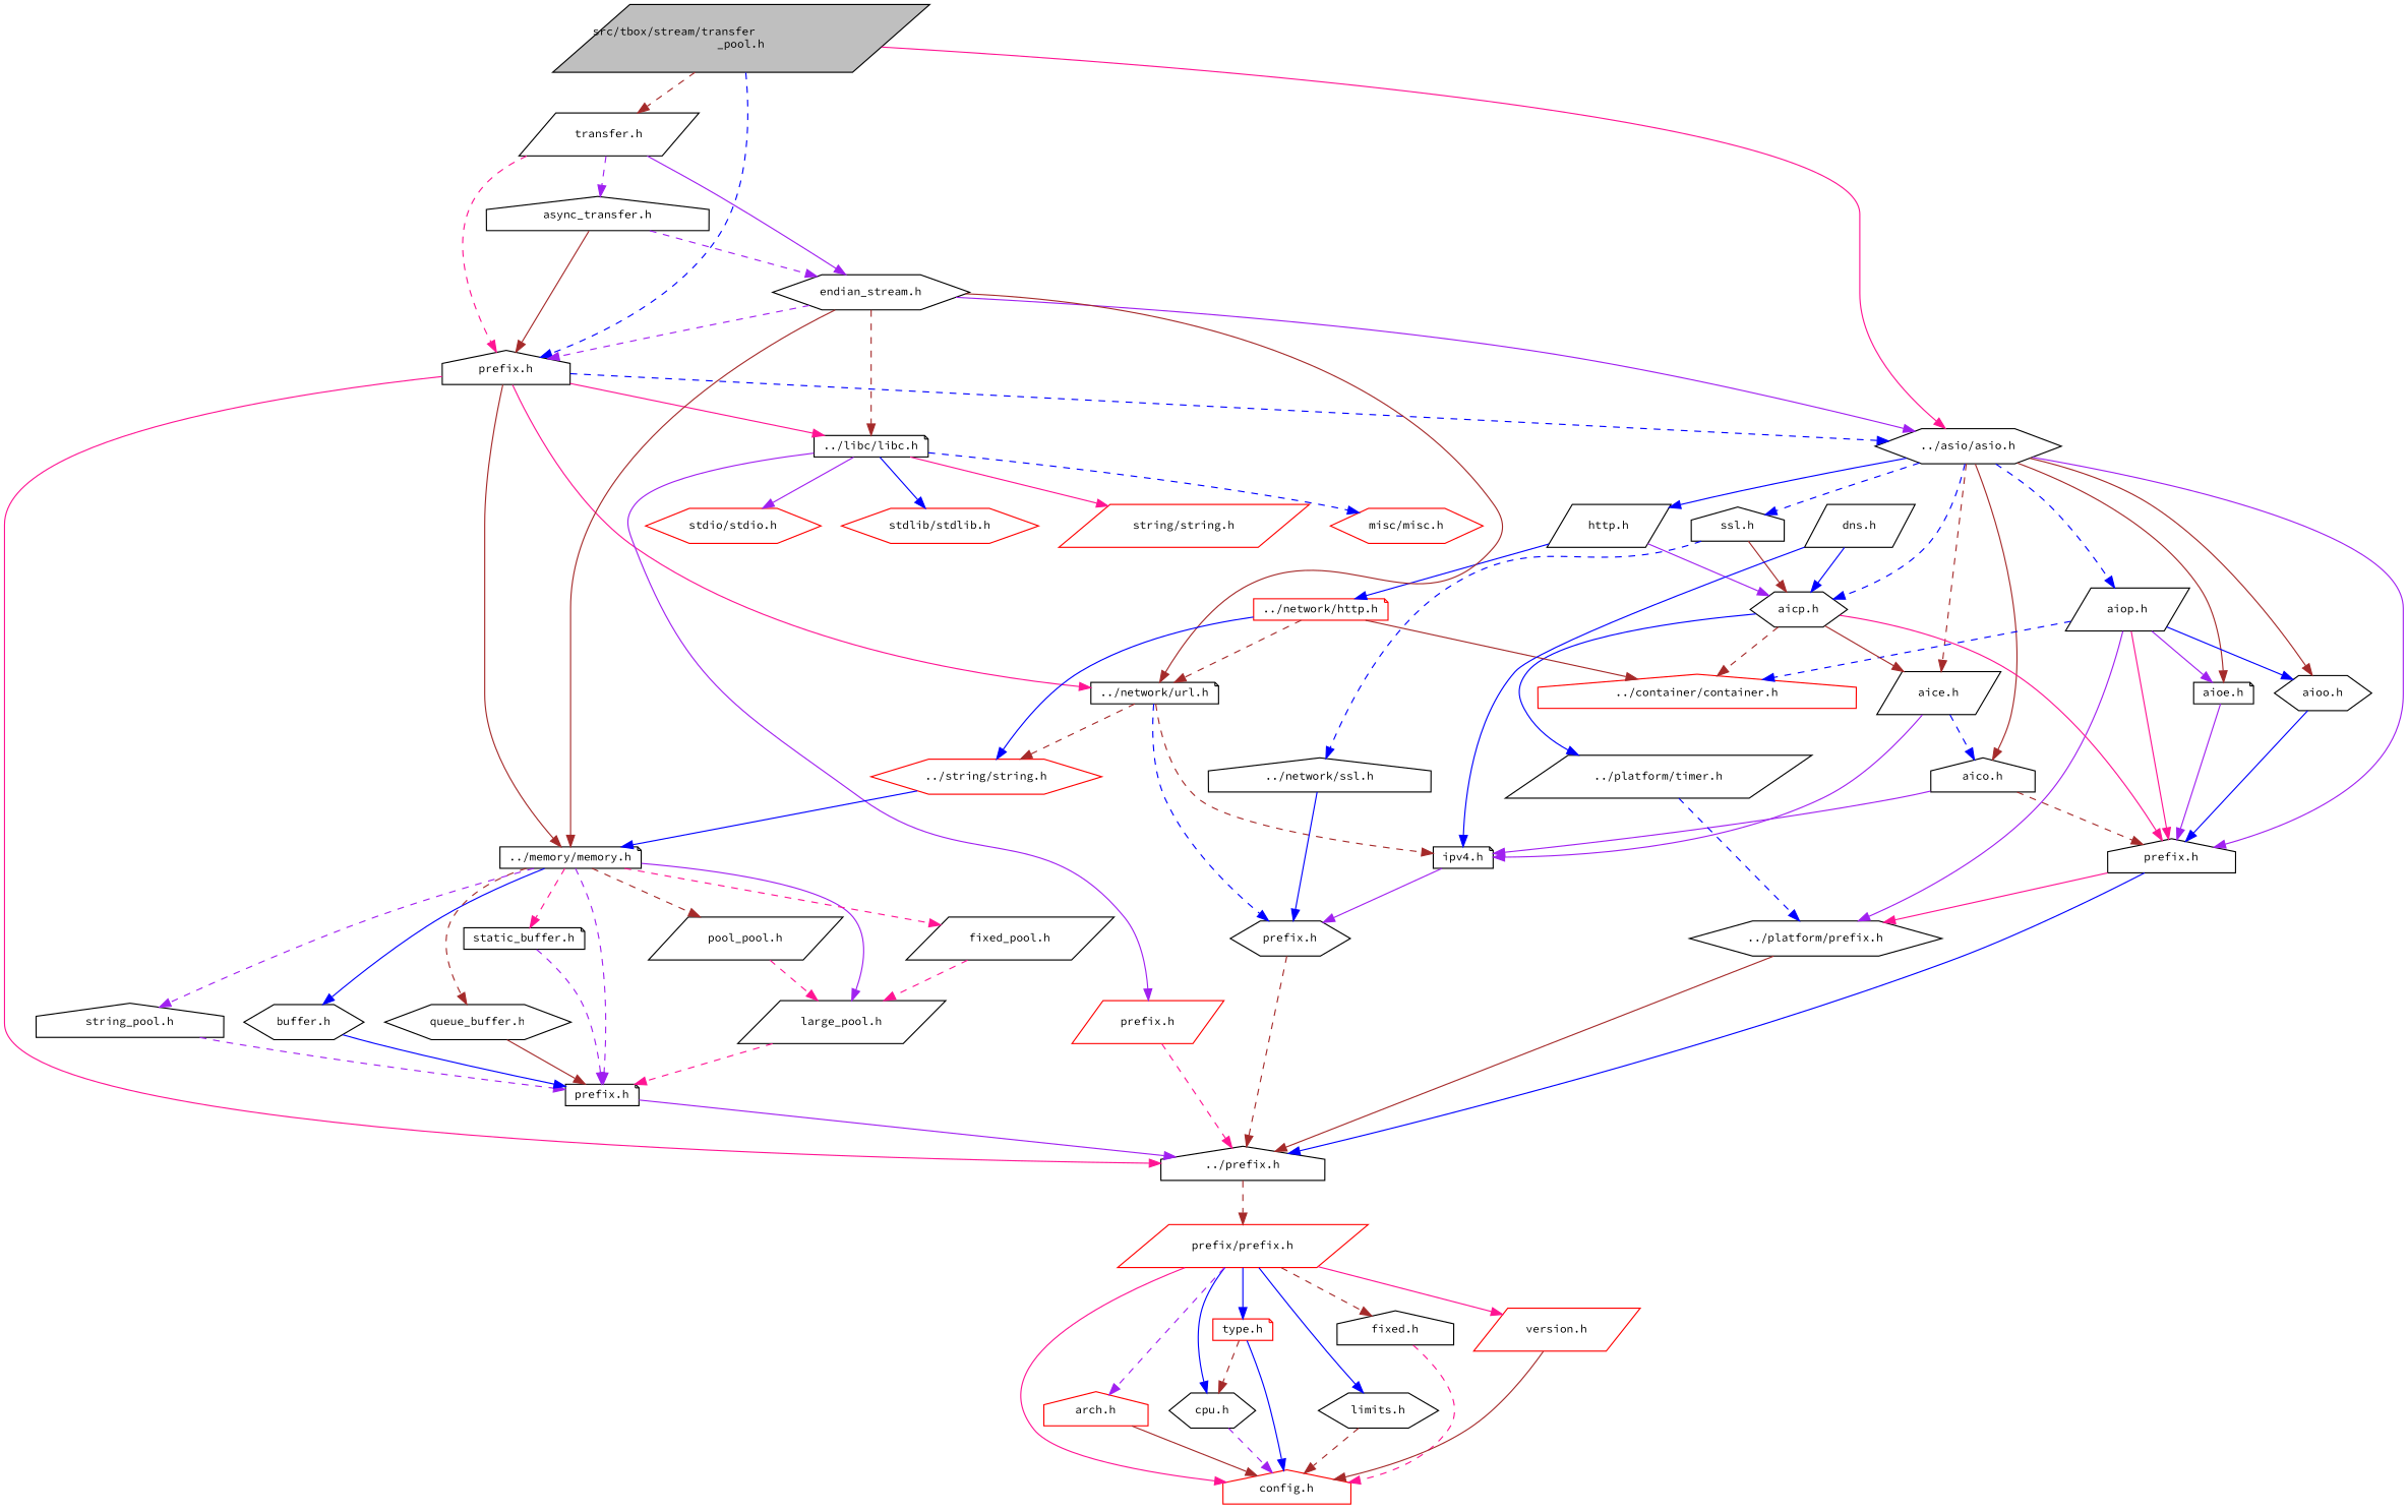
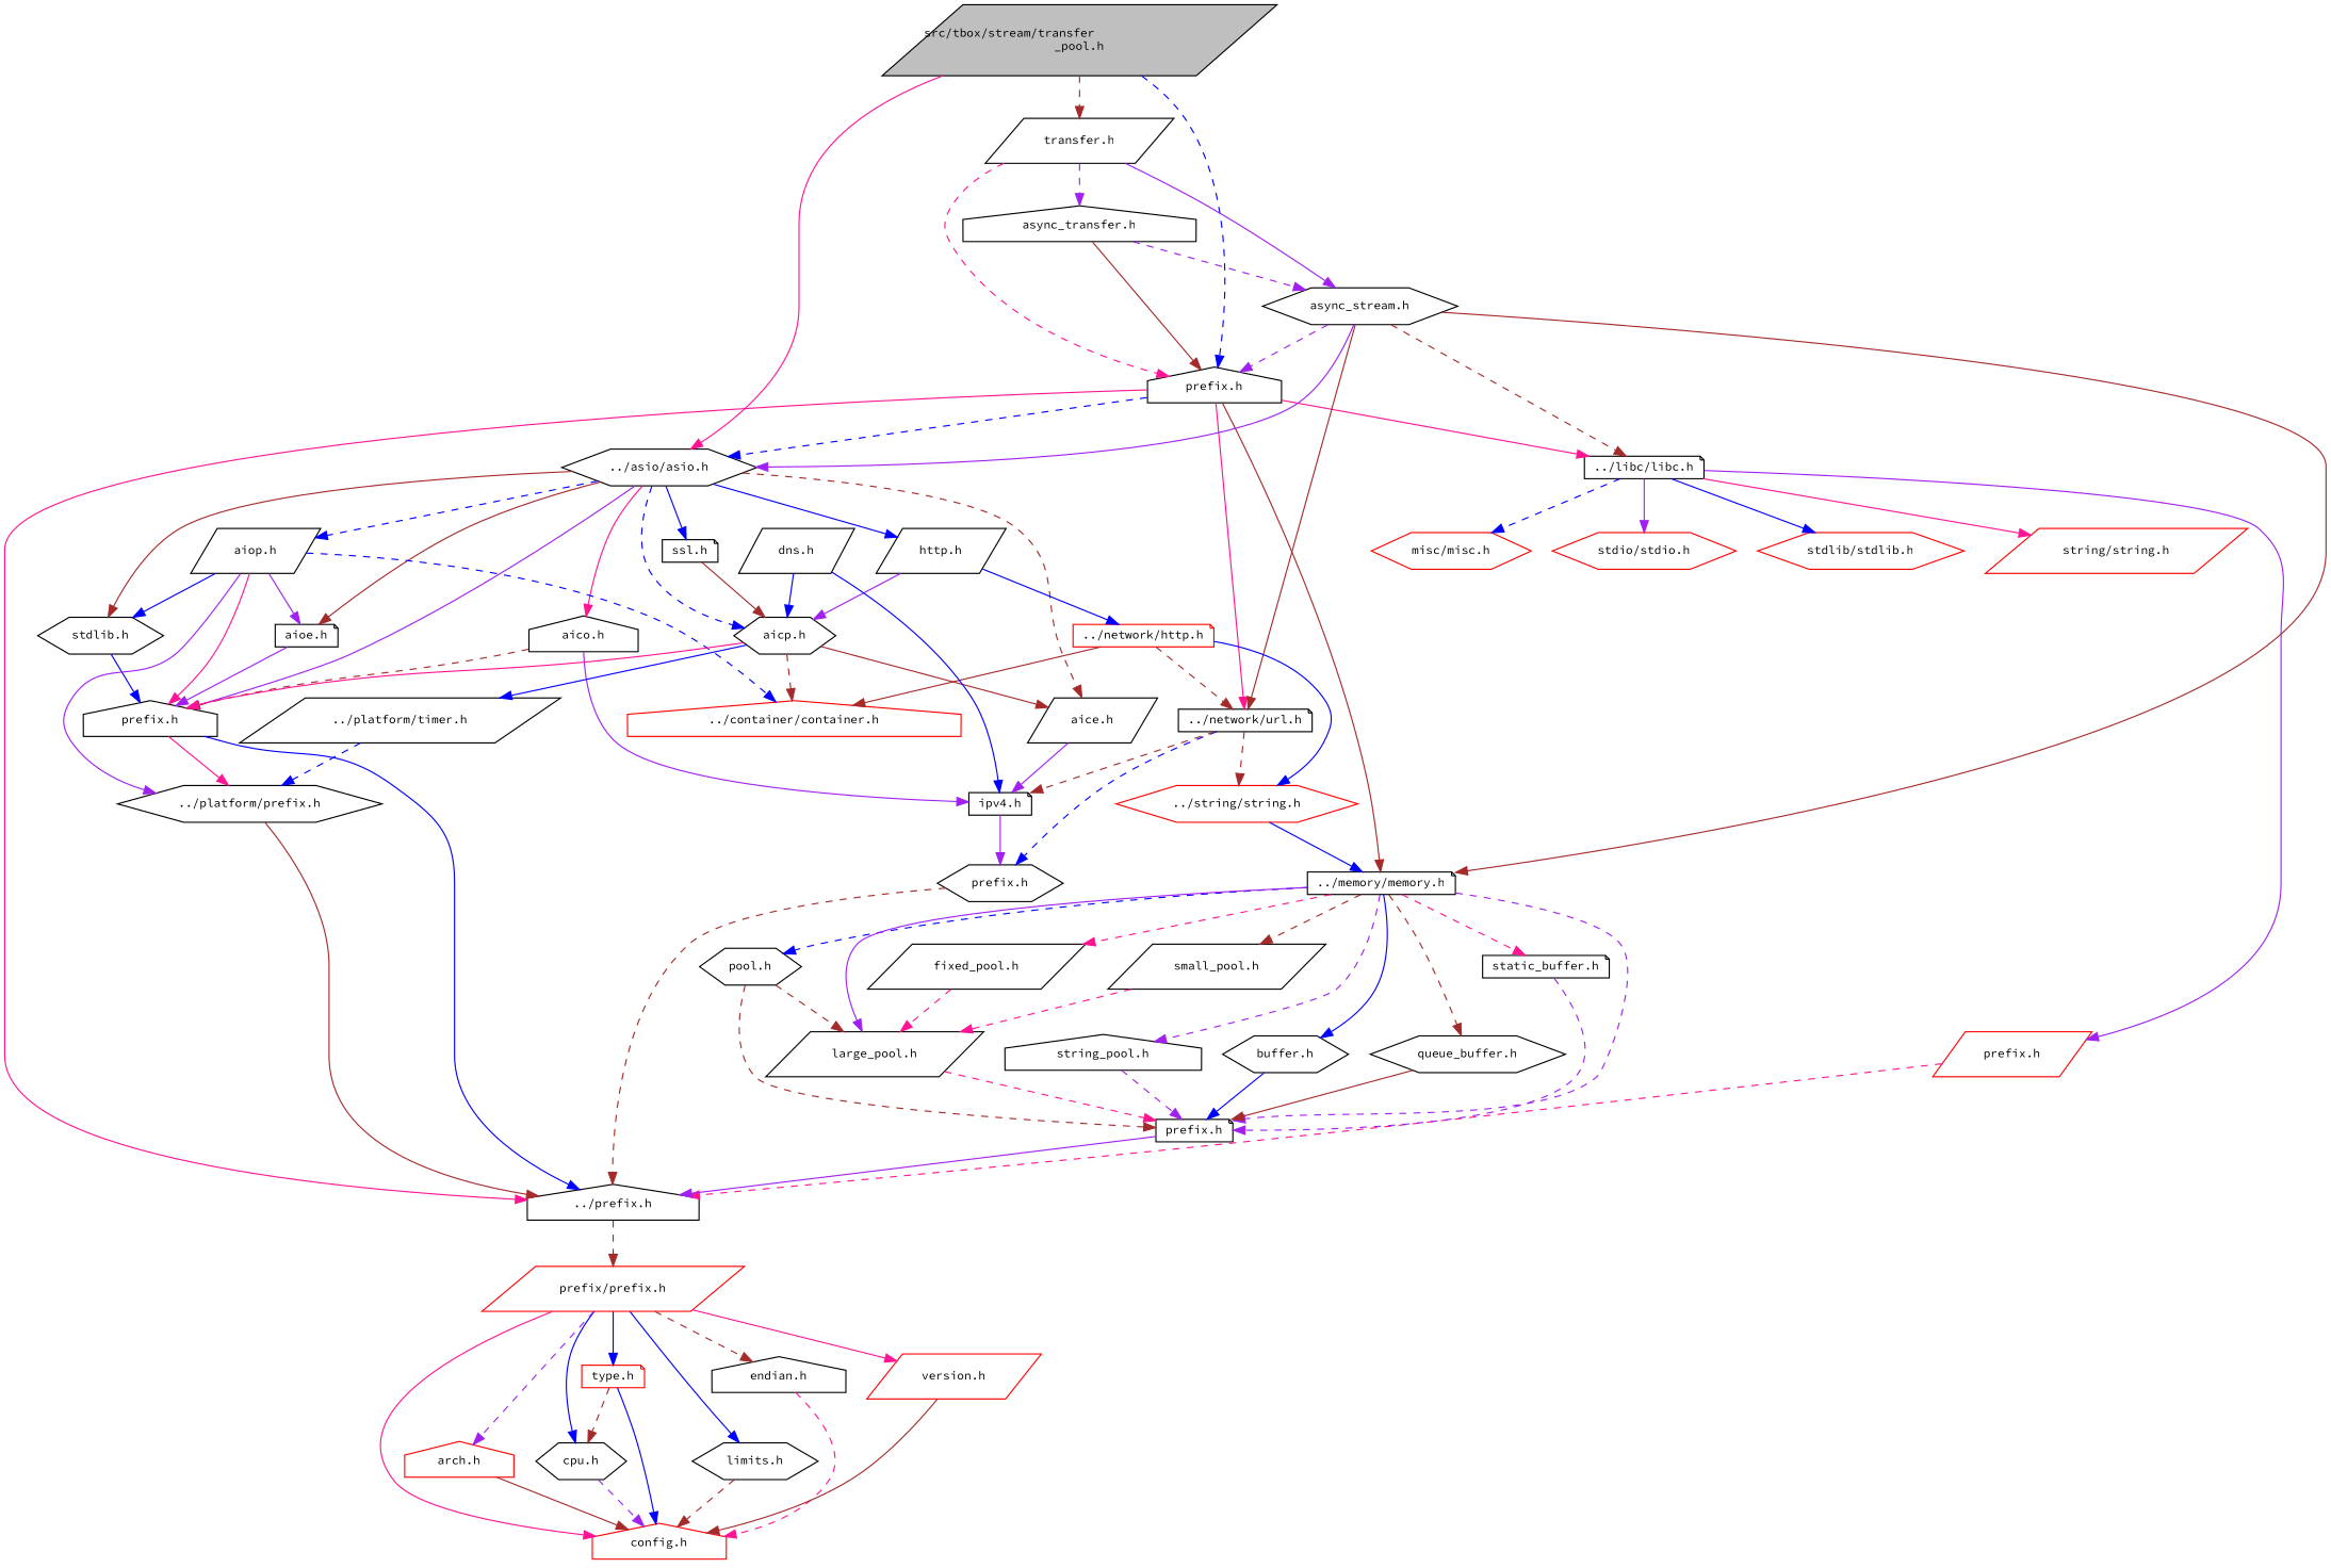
  digraph {
    fontname="Source Code Pro"
    node [color=black fillcolor=white fontname="Source Code Pro" fontsize=10 shape=hexagon style=filled]
    edge [color=brown fontname="Source Code Pro" fontsize=10 labelfontname=CourierNew labelfontsize=10 style=solid]
    n1 [fillcolor=grey75 fontcolor=black height=0.2 label="src/tbox/stream/transfer\l_pool.h" shape=parallelogram width=0.4]
    n2 [height=0.2 label="prefix.h" shape=house width=0.4]
    n3 [height=0.2 label="../asio/asio.h" width=0.4]
    n4 [height=0.2 label="transfer.h" shape=parallelogram width=0.4]
    n5 [height=0.2 label="../prefix.h" shape=house width=0.4]
    n6 [height=0.2 label="../libc/libc.h" shape=note width=0.4]
    n7 [height=0.2 label="../network/url.h" shape=note width=0.4]
    n8 [height=0.2 label="../memory/memory.h" shape=note width=0.4]
    n9 [height=0.2 label="prefix.h" shape=house width=0.4]
-   n10 [height=0.2 label="aioo.h" width=0.4]
+   n10 [height=0.2 label="stdlib.h" width=0.4]
    n11 [height=0.2 label="aioe.h" shape=note width=0.4]
    n12 [height=0.2 label="aiop.h" shape=parallelogram width=0.4]
    n13 [height=0.2 label="aico.h" shape=house width=0.4]
    n14 [height=0.2 label="aice.h" shape=parallelogram width=0.4]
    n15 [height=0.2 label="aicp.h" width=0.4]
    n16 [height=0.2 label="http.h" shape=parallelogram width=0.4]
-   n17 [height=0.2 label="ssl.h" shape=house width=0.4]
-   n18 [height=0.2 label="endian_stream.h" width=0.4]
+   n17 [height=0.2 label="ssl.h" shape=note width=0.4]
+   n18 [height=0.2 label="async_stream.h" width=0.4]
    n19 [height=0.2 label="async_transfer.h" shape=house width=0.4]
    n20 [color=red height=0.2 label="prefix/prefix.h" shape=parallelogram width=0.4]
    n21 [color=red height=0.2 label="prefix.h" shape=parallelogram width=0.4]
    n22 [color=red height=0.2 label="misc/misc.h" width=0.4]
    n23 [color=red height=0.2 label="stdio/stdio.h" width=0.4]
    n24 [color=red height=0.2 label="stdlib/stdlib.h" width=0.4]
    n25 [color=red height=0.2 label="string/string.h" shape=parallelogram width=0.4]
    n26 [height=0.2 label="prefix.h" width=0.4]
    n27 [height=0.2 label="ipv4.h" shape=note width=0.4]
    n28 [color=red height=0.2 label="../string/string.h" width=0.4]
    n29 [height=0.2 label="prefix.h" shape=note width=0.4]
+   n30 [height=0.2 label="pool.h" width=0.4]
    n31 [height=0.2 label="large_pool.h" shape=parallelogram width=0.4]
    n32 [height=0.2 label="fixed_pool.h" shape=parallelogram width=0.4]
-   n33 [height=0.2 label="pool_pool.h" shape=parallelogram width=0.4]
+   n33 [height=0.2 label="small_pool.h" shape=parallelogram width=0.4]
    n34 [height=0.2 label="string_pool.h" shape=house width=0.4]
    n35 [height=0.2 label="buffer.h" width=0.4]
    n36 [height=0.2 label="queue_buffer.h" width=0.4]
    n37 [height=0.2 label="static_buffer.h" shape=note width=0.4]
    n38 [color=red height=0.2 label="config.h" shape=house width=0.4]
    n39 [height=0.2 label="cpu.h" width=0.4]
    n40 [color=red height=0.2 label="arch.h" shape=house width=0.4]
    n41 [color=red height=0.2 label="type.h" shape=note width=0.4]
    n42 [height=0.2 label="limits.h" width=0.4]
-   n43 [height=0.2 label="fixed.h" shape=house width=0.4]
+   n43 [height=0.2 label="endian.h" shape=house width=0.4]
    n44 [color=red height=0.2 label="version.h" shape=parallelogram width=0.4]
    n45 [height=0.2 label="../platform/prefix.h" width=0.4]
    n46 [color=red height=0.2 label="../container/container.h" shape=house width=0.4]
    n47 [height=0.2 label="../platform/timer.h" shape=parallelogram width=0.4]
    n48 [color=red height=0.2 label="../network/http.h" shape=note width=0.4]
    n49 [height=0.2 label="dns.h" shape=parallelogram width=0.4]
-   n50 [height=0.2 label="../network/ssl.h" shape=house width=0.4]
    n1 -> n2 [color=blue style=dashed]
    n1 -> n3 [color=deeppink]
    n1 -> n4 [style=dashed]
    n2 -> n3 [color=blue style=dashed]
    n2 -> n5 [color=deeppink]
    n2 -> n6 [color=deeppink]
    n2 -> n7 [color=deeppink]
    n2 -> n8
    n3 -> n9 [color=purple]
    n3 -> n10
    n3 -> n11
    n3 -> n12 [color=blue style=dashed]
-   n3 -> n13
+   n3 -> n13 [color=deeppink]
    n3 -> n14 [style=dashed]
    n3 -> n15 [color=blue style=dashed]
    n3 -> n16 [color=blue]
-   n3 -> n17 [color=blue style=dashed]
+   n3 -> n17 [color=blue]
    n4 -> n2 [color=deeppink style=dashed]
    n4 -> n18 [color=purple]
    n4 -> n19 [color=purple style=dashed]
    n5 -> n20 [style=dashed]
    n6 -> n21 [color=purple]
    n6 -> n22 [color=blue style=dashed]
    n6 -> n23 [color=purple]
    n6 -> n24 [color=blue]
    n6 -> n25 [color=deeppink]
    n7 -> n26 [color=blue style=dashed]
    n7 -> n27 [style=dashed]
    n7 -> n28 [style=dashed]
    n8 -> n29 [color=purple style=dashed]
+   n8 -> n30 [color=blue style=dashed]
    n8 -> n31 [color=purple]
    n8 -> n32 [color=deeppink style=dashed]
    n8 -> n33 [style=dashed]
    n8 -> n34 [color=purple style=dashed]
    n8 -> n35 [color=blue]
    n8 -> n36 [style=dashed]
    n8 -> n37 [color=deeppink style=dashed]
    n9 -> n5 [color=blue]
    n9 -> n45 [color=deeppink]
    n10 -> n9 [color=blue]
    n11 -> n9 [color=purple]
    n12 -> n9 [color=deeppink]
    n12 -> n10 [color=blue]
    n12 -> n11 [color=purple]
    n12 -> n45 [color=purple]
    n12 -> n46 [color=blue style=dashed]
    n13 -> n9 [style=dashed]
    n13 -> n27 [color=purple]
-   n14 -> n13 [color=blue style=dashed]
    n14 -> n27 [color=purple]
    n15 -> n9 [color=deeppink]
    n15 -> n14
    n15 -> n46 [style=dashed]
    n15 -> n47 [color=blue]
    n16 -> n15 [color=purple]
    n16 -> n48 [color=blue]
    n17 -> n15
-   n17 -> n50 [color=blue style=dashed]
    n18 -> n2 [color=purple style=dashed]
    n18 -> n3 [color=purple]
    n18 -> n6 [style=dashed]
    n18 -> n7
    n18 -> n8
    n19 -> n2
    n19 -> n18 [color=purple style=dashed]
    n20 -> n38 [color=deeppink]
    n20 -> n39 [color=blue]
    n20 -> n40 [color=purple style=dashed]
    n20 -> n41 [color=blue]
    n20 -> n42 [color=blue]
    n20 -> n43 [style=dashed]
    n20 -> n44 [color=deeppink]
    n21 -> n5 [color=deeppink style=dashed]
    n26 -> n5 [style=dashed]
    n27 -> n26 [color=purple]
    n28 -> n8 [color=blue]
    n29 -> n5 [color=purple]
+   n30 -> n29 [style=dashed]
+   n30 -> n31 [style=dashed]
    n31 -> n29 [color=deeppink style=dashed]
    n32 -> n31 [color=deeppink style=dashed]
    n33 -> n31 [color=deeppink style=dashed]
    n34 -> n29 [color=purple style=dashed]
    n35 -> n29 [color=blue]
    n36 -> n29
    n37 -> n29 [color=purple style=dashed]
    n39 -> n38 [color=purple style=dashed]
    n40 -> n38
    n41 -> n38 [color=blue]
    n41 -> n39 [style=dashed]
    n42 -> n38 [style=dashed]
    n43 -> n38 [color=deeppink style=dashed]
    n44 -> n38
    n45 -> n5
    n47 -> n45 [color=blue style=dashed]
    n48 -> n7 [style=dashed]
    n48 -> n28 [color=blue]
    n48 -> n46
    n49 -> n15 [color=blue]
    n49 -> n27 [color=blue]
-   n50 -> n26 [color=blue]
  }
